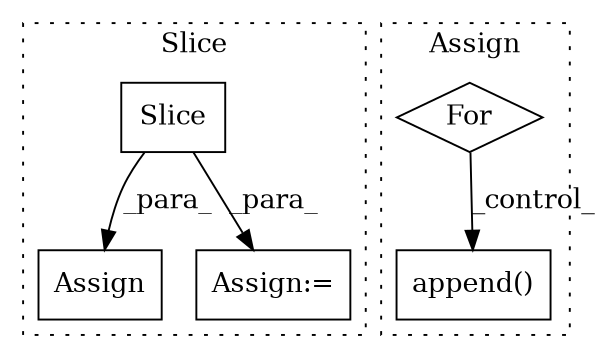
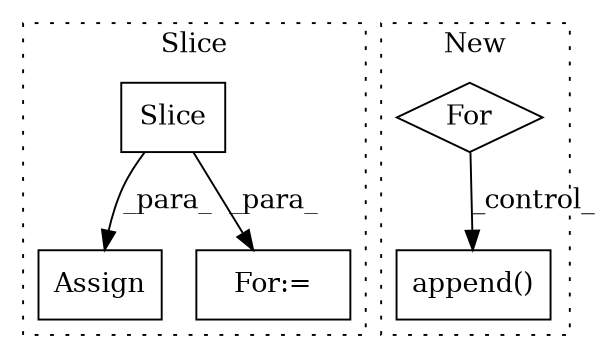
  digraph {
    node [shape=box]
    n1 [a=80 l=16 label=Slice s=12257]
    n2 [a=63 l="41,0" label=Assign s="12233,0"]
-   n3 [a=68 l=3 label="Assign:=" s=12230]
+   n3 [a=68 l=3 label="For:=" s=12230]
    n4 [a=75 l="19,1" label="append()" s="21375,21400"]
    n5 [a=107 l="4,18" label=For s="21190,21207" shape=diamond]
    subgraph cluster_1 {
      label=Slice
      style=dotted
      n1
      n2
      n3
    }
    subgraph cluster_2 {
-     label=Assign
+     label=New
      style=dotted
      n4
      n5
    }
    n1 -> n2 [label=_para_]
    n1 -> n3 [label=_para_]
    n5 -> n4 [label=_control_]
  }
